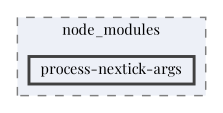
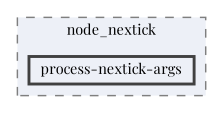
  digraph {
    compound=true
    fontname="Playfair Display"
    n1 [color=grey25 fillcolor="#edf0f7" fontname="Playfair Display" fontsize=10 height=0.2 label="process-nextick-args" shape=box style="filled,bold" width=0.4]
    subgraph cluster_1 {
      bgcolor="#edf0f7"
      fontsize=10
-     label=node_modules
+     label=node_nextick
      pencolor=grey50
      style="filled,dashed"
      n1
    }
  }
